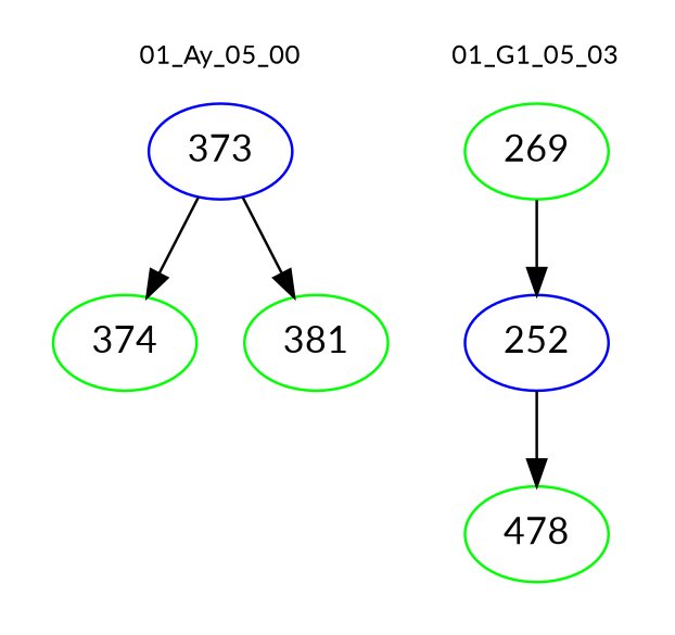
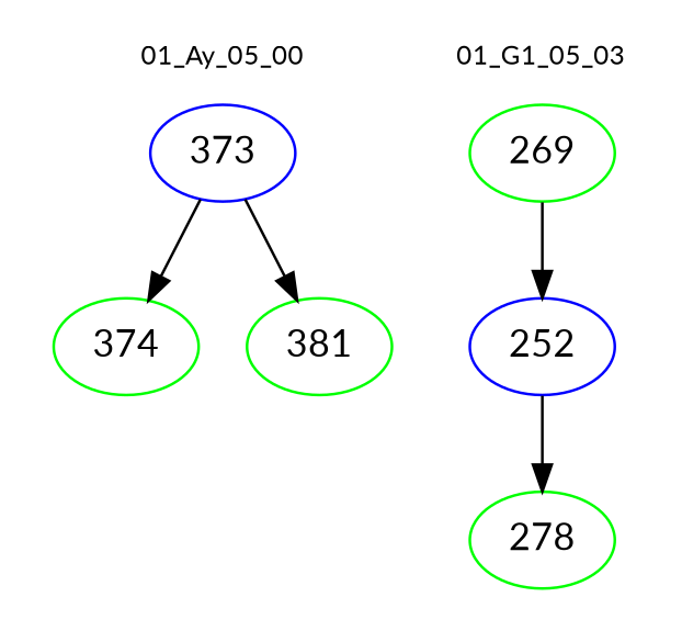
  digraph {
    fontname=Lato
    node [color=green fontname=Lato]
    edge [color=black fontname=Lato]
    n1 [label=374]
    n2 [color=blue label=373]
    n3 [label=381]
    n4 [label=269]
    n5 [color=blue label=252]
-   n6 [label=478]
+   n6 [label=278]
    subgraph cluster_1 {
      color=white
      fontsize=10
      label="01_Ay_05_00"
      n1
      n2
      n3
    }
    subgraph cluster_2 {
      color=white
      fontsize=10
      label="01_G1_05_03"
      n4
      n5
      n6
    }
    n2 -> n1
    n2 -> n3
    n4 -> n5
    n5 -> n6
  }
